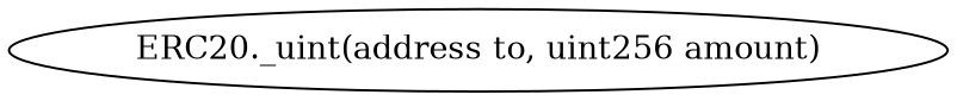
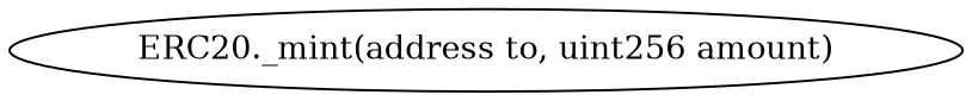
  digraph {
-   "ERC20._mint(address to, uint256 amount)" [height=0.5 width=4.8738 color=black label="ERC20._uint(address to, uint256 amount)"]
+   "ERC20._mint(address to, uint256 amount)" [height=0.5 width=4.8738 color=black]
  }
